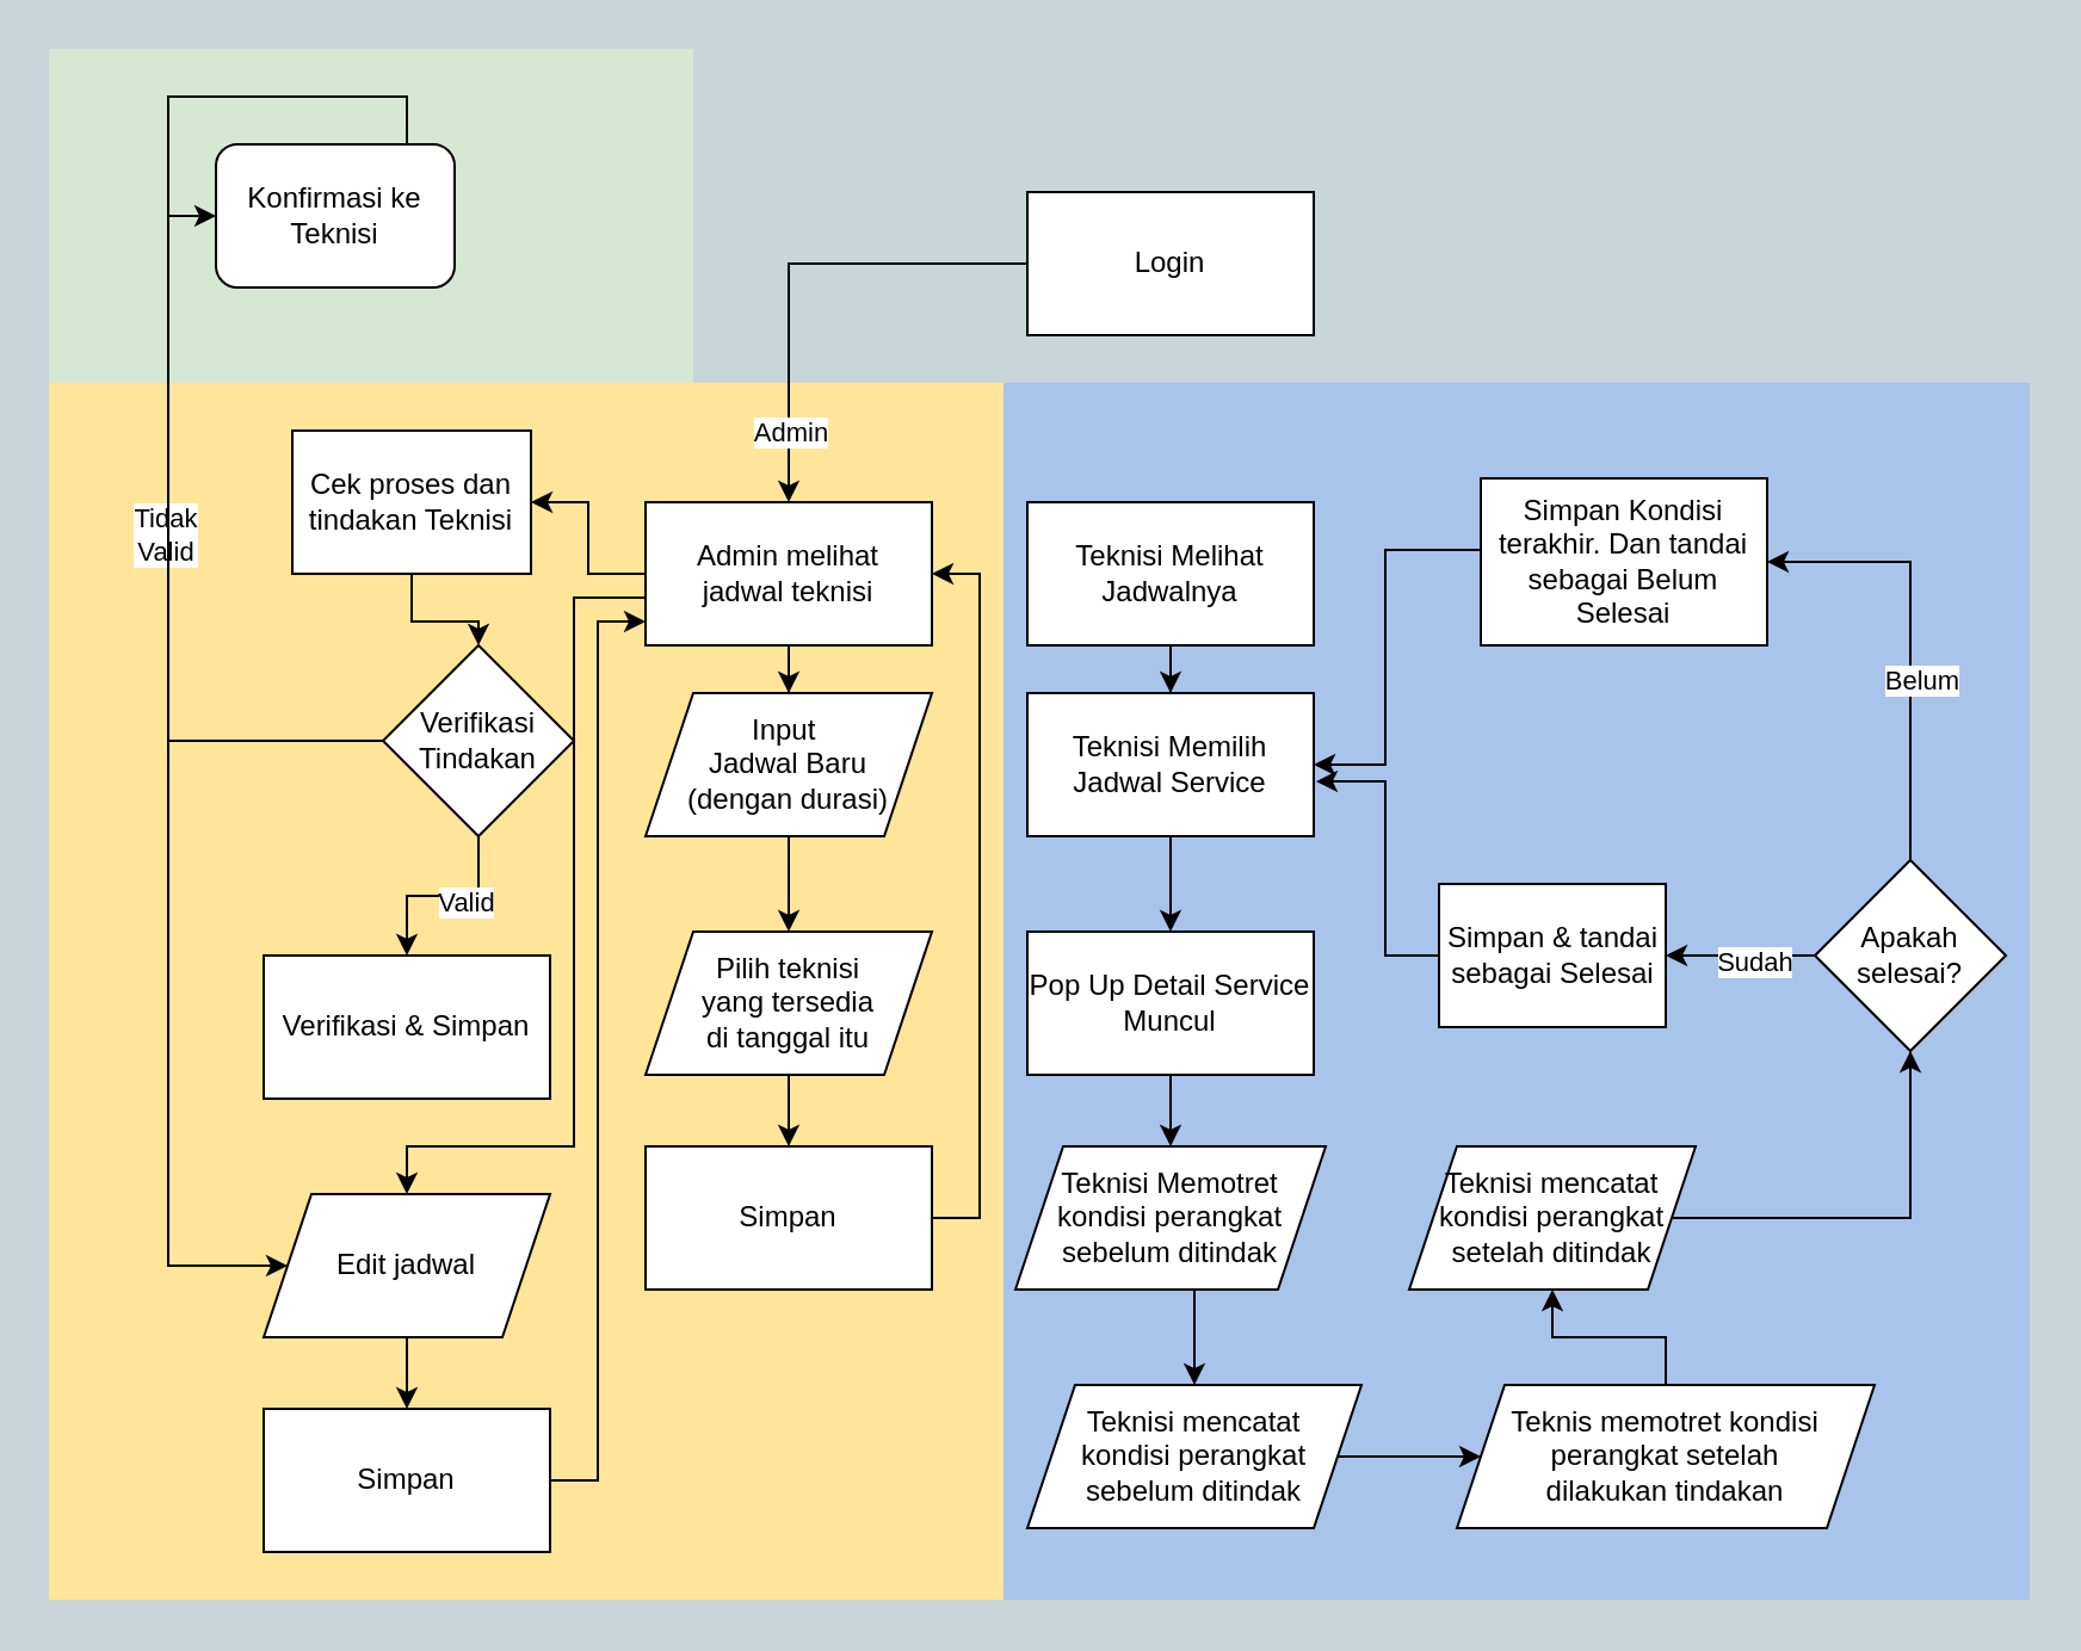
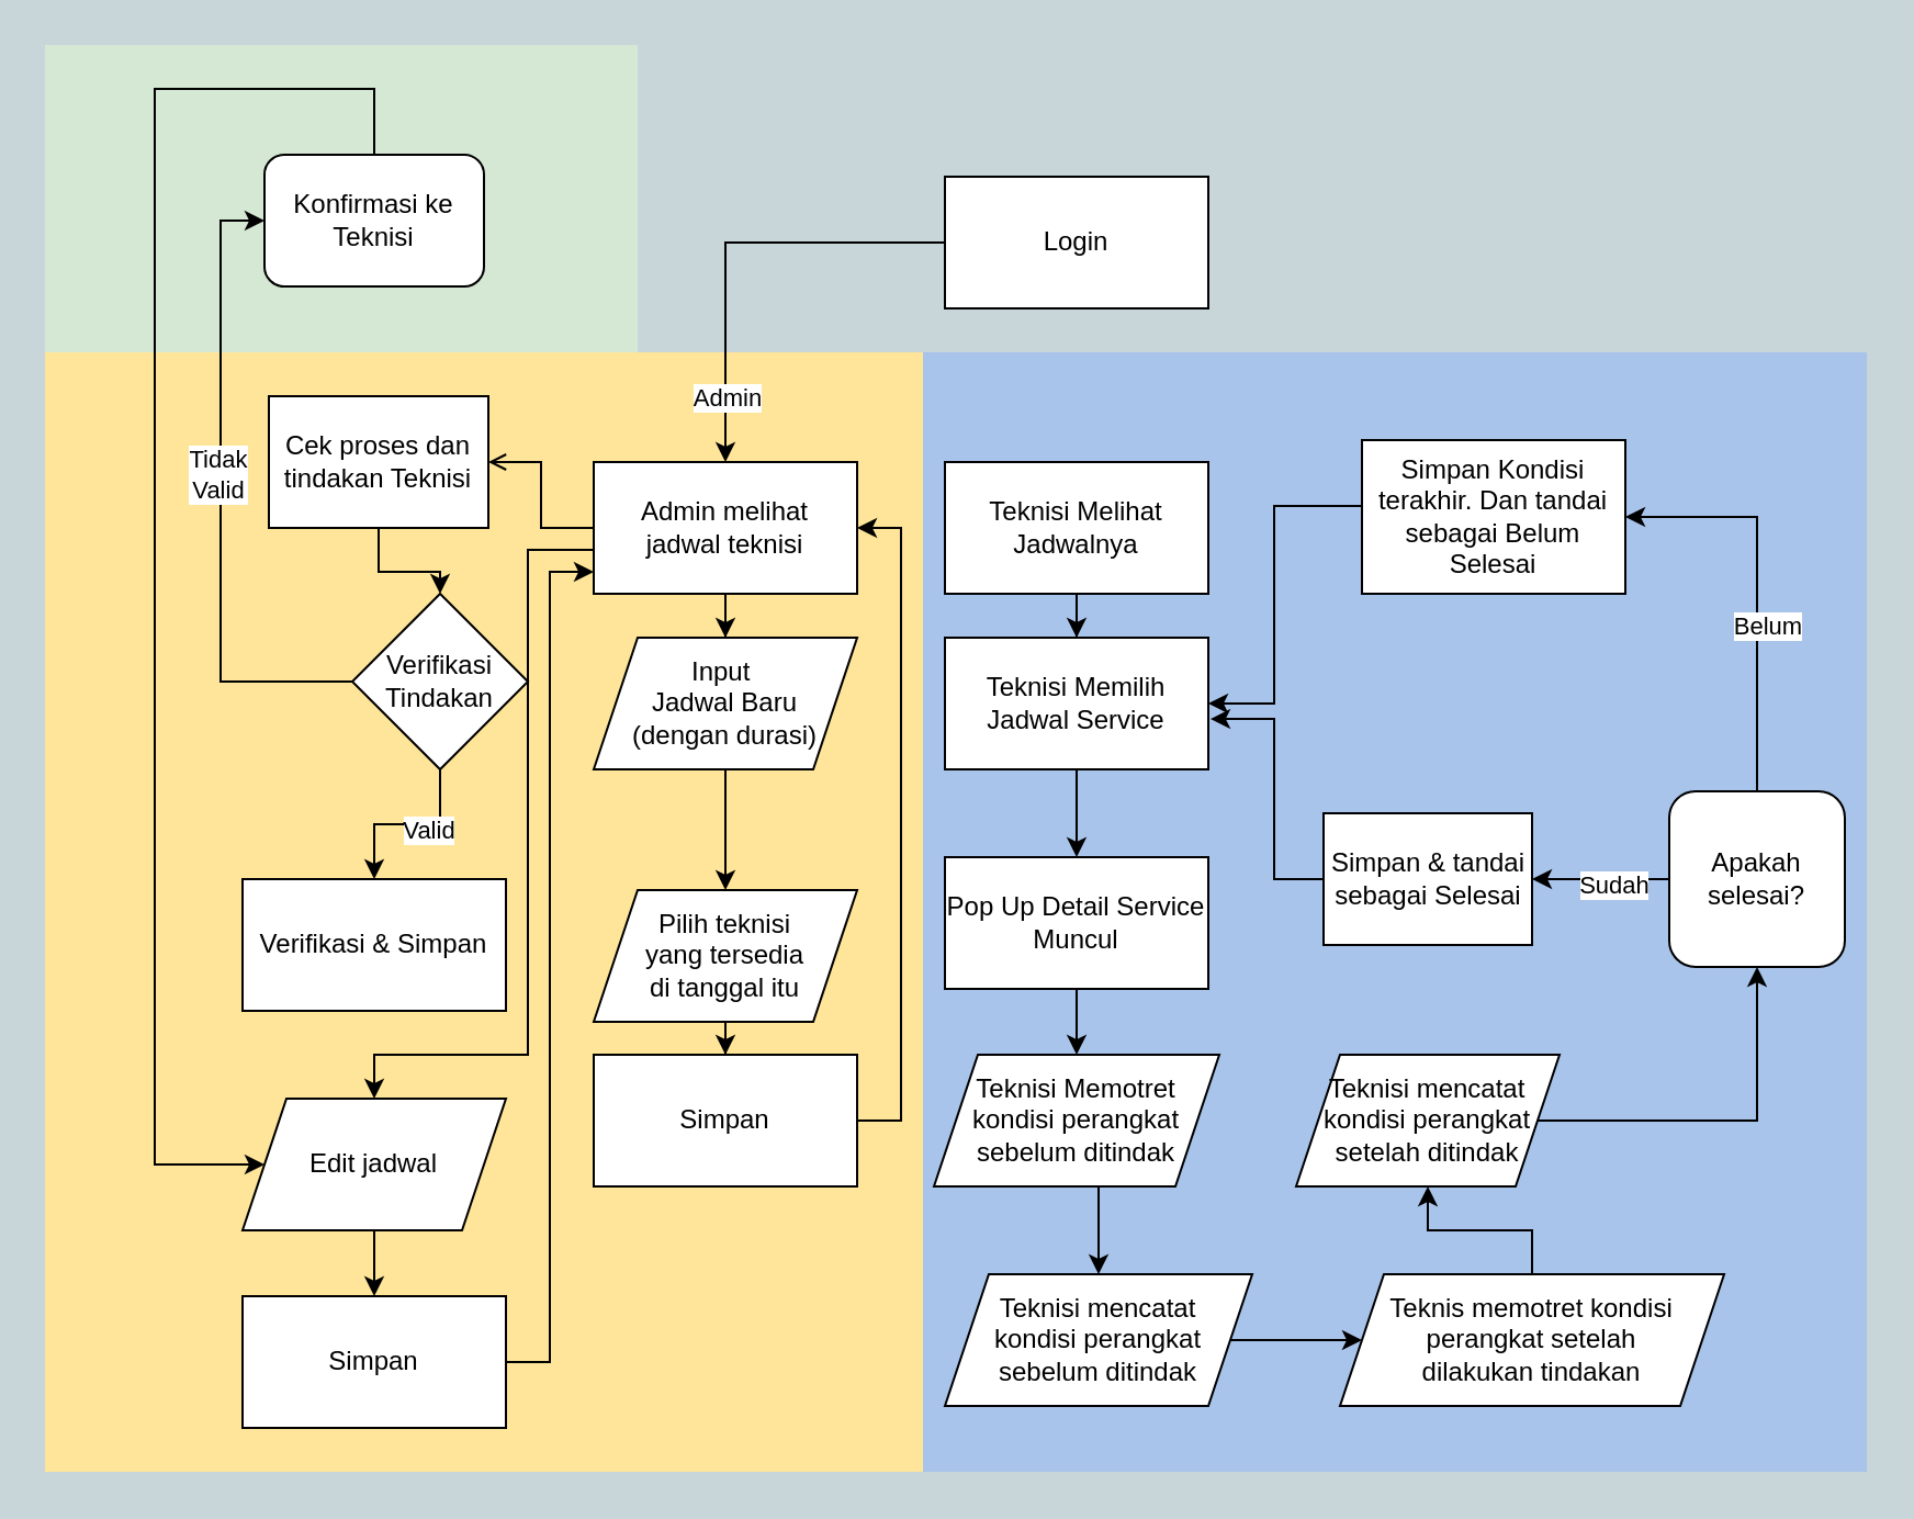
  <mxCell id="0" />
  <mxCell id="1" parent="0" />
  <mxCell id="2" value="" style="rounded=0;whiteSpace=wrap;html=1;strokeColor=none;fillColor=#D5E8D4;" vertex="1" parent="1"><mxGeometry x="20" y="20" width="270" height="140" as="geometry" /></mxCell>
  <mxCell id="3" value="" style="rounded=0;whiteSpace=wrap;html=1;strokeColor=none;fillColor=#FFE599;" vertex="1" parent="1"><mxGeometry x="20" y="160" width="400" height="510" as="geometry" /></mxCell>
  <mxCell id="4" value="" style="rounded=0;whiteSpace=wrap;html=1;strokeColor=none;fillColor=#A9C4EB;" vertex="1" parent="1"><mxGeometry x="420" y="160" width="430" height="510" as="geometry" /></mxCell>
  <mxCell id="5" value="" style="edgeStyle=orthogonalEdgeStyle;rounded=0;orthogonalLoop=1;jettySize=auto;html=1;" parent="1" source="7" target="32" edge="1"><mxGeometry relative="1" as="geometry" /></mxCell>
  <mxCell id="6" value="Admin" style="edgeLabel;html=1;align=center;verticalAlign=middle;resizable=0;points=[];" vertex="1" connectable="0" parent="5"><mxGeometry x="0.461" relative="1" as="geometry"><mxPoint y="24" as="offset" /></mxGeometry></mxCell>
  <mxCell id="7" value="Login" style="rounded=0;whiteSpace=wrap;html=1;" parent="1" vertex="1"><mxGeometry x="430" y="80" width="120" height="60" as="geometry" /></mxCell>
  <mxCell id="8" value="" style="edgeStyle=orthogonalEdgeStyle;rounded=0;orthogonalLoop=1;jettySize=auto;html=1;" parent="1" source="9" target="11" edge="1"><mxGeometry relative="1" as="geometry" /></mxCell>
  <mxCell id="9" value="Teknisi Melihat Jadwalnya" style="rounded=0;whiteSpace=wrap;html=1;" parent="1" vertex="1"><mxGeometry x="430" y="210" width="120" height="60" as="geometry" /></mxCell>
  <mxCell id="10" value="" style="edgeStyle=orthogonalEdgeStyle;rounded=0;orthogonalLoop=1;jettySize=auto;html=1;" parent="1" source="11" target="13" edge="1"><mxGeometry relative="1" as="geometry" /></mxCell>
  <mxCell id="11" value="Teknisi Memilih Jadwal Service" style="rounded=0;whiteSpace=wrap;html=1;" parent="1" vertex="1"><mxGeometry x="430" y="290" width="120" height="60" as="geometry" /></mxCell>
  <mxCell id="12" value="" style="edgeStyle=orthogonalEdgeStyle;rounded=0;orthogonalLoop=1;jettySize=auto;html=1;" parent="1" source="13" target="23" edge="1"><mxGeometry relative="1" as="geometry" /></mxCell>
  <mxCell id="13" value="Pop Up Detail Service Muncul" style="rounded=0;whiteSpace=wrap;html=1;" parent="1" vertex="1"><mxGeometry x="430" y="390" width="120" height="60" as="geometry" /></mxCell>
  <mxCell id="14" value="" style="edgeStyle=orthogonalEdgeStyle;rounded=0;orthogonalLoop=1;jettySize=auto;html=1;exitX=1;exitY=0.5;exitDx=0;exitDy=0;" parent="1" source="28" target="19" edge="1"><mxGeometry relative="1" as="geometry"><mxPoint x="730" y="530" as="sourcePoint" /></mxGeometry></mxCell>
  <mxCell id="15" value="" style="edgeStyle=orthogonalEdgeStyle;rounded=0;orthogonalLoop=1;jettySize=auto;html=1;entryX=1;entryY=0.5;entryDx=0;entryDy=0;" parent="1" source="19" target="39" edge="1"><mxGeometry relative="1" as="geometry"><mxPoint x="705" y="400" as="targetPoint" /></mxGeometry></mxCell>
  <mxCell id="16" value="Sudah" style="edgeLabel;html=1;align=center;verticalAlign=middle;resizable=0;points=[];" parent="15" vertex="1" connectable="0"><mxGeometry x="-0.164" y="2" relative="1" as="geometry"><mxPoint as="offset" /></mxGeometry></mxCell>
  <mxCell id="17" style="edgeStyle=orthogonalEdgeStyle;rounded=0;orthogonalLoop=1;jettySize=auto;html=1;entryX=1;entryY=0.5;entryDx=0;entryDy=0;" edge="1" parent="1" source="19" target="40"><mxGeometry relative="1" as="geometry"><Array as="points"><mxPoint x="800" y="235" /></Array></mxGeometry></mxCell>
  <mxCell id="18" value="Belum" style="edgeLabel;html=1;align=center;verticalAlign=middle;resizable=0;points=[];" vertex="1" connectable="0" parent="17"><mxGeometry x="-0.178" y="-4" relative="1" as="geometry"><mxPoint as="offset" /></mxGeometry></mxCell>
- <mxCell id="19" value="Apakah selesai?" style="rhombus;whiteSpace=wrap;html=1;rounded=0;" parent="1" vertex="1"><mxGeometry x="760" y="360" width="80" height="80" as="geometry" /></mxCell>
+ <mxCell id="19" value="Apakah selesai?" style="whiteSpace=wrap;html=1;rounded=1;" parent="1" vertex="1"><mxGeometry x="760" y="360" width="80" height="80" as="geometry" /></mxCell>
  <mxCell id="20" style="edgeStyle=orthogonalEdgeStyle;rounded=0;orthogonalLoop=1;jettySize=auto;html=1;entryX=1;entryY=0.5;entryDx=0;entryDy=0;" parent="1" source="40" target="11" edge="1"><mxGeometry relative="1" as="geometry"><Array as="points"><mxPoint x="580" y="230" /><mxPoint x="580" y="320" /></Array><mxPoint x="605" y="230" as="sourcePoint" /></mxGeometry></mxCell>
  <mxCell id="21" style="edgeStyle=orthogonalEdgeStyle;rounded=0;orthogonalLoop=1;jettySize=auto;html=1;entryX=1.008;entryY=0.617;entryDx=0;entryDy=0;entryPerimeter=0;" parent="1" target="11" edge="1"><mxGeometry relative="1" as="geometry"><Array as="points"><mxPoint x="580" y="400" /><mxPoint x="580" y="327" /></Array><mxPoint x="605" y="400" as="sourcePoint" /></mxGeometry></mxCell>
  <mxCell id="22" value="" style="edgeStyle=orthogonalEdgeStyle;rounded=0;orthogonalLoop=1;jettySize=auto;html=1;" parent="1" source="23" target="25" edge="1"><mxGeometry relative="1" as="geometry"><Array as="points"><mxPoint x="500" y="550" /><mxPoint x="500" y="550" /></Array></mxGeometry></mxCell>
  <mxCell id="23" value="Teknisi Memotret kondisi perangkat sebelum ditindak" style="shape=parallelogram;perimeter=parallelogramPerimeter;whiteSpace=wrap;html=1;fixedSize=1;rounded=0;" parent="1" vertex="1"><mxGeometry x="425" y="480" width="130" height="60" as="geometry" /></mxCell>
  <mxCell id="24" value="" style="edgeStyle=orthogonalEdgeStyle;rounded=0;orthogonalLoop=1;jettySize=auto;html=1;entryX=0;entryY=0.5;entryDx=0;entryDy=0;" parent="1" source="25" target="27" edge="1"><mxGeometry relative="1" as="geometry"><mxPoint x="610" y="610" as="targetPoint" /></mxGeometry></mxCell>
  <mxCell id="25" value="Teknisi mencatat&lt;div&gt;kondisi perangkat&lt;div&gt;sebelum ditindak&lt;/div&gt;&lt;/div&gt;" style="shape=parallelogram;perimeter=parallelogramPerimeter;whiteSpace=wrap;html=1;fixedSize=1;rounded=0;" parent="1" vertex="1"><mxGeometry x="430" y="580" width="140" height="60" as="geometry" /></mxCell>
  <mxCell id="26" value="" style="edgeStyle=orthogonalEdgeStyle;rounded=0;orthogonalLoop=1;jettySize=auto;html=1;" parent="1" source="27" target="28" edge="1"><mxGeometry relative="1" as="geometry" /></mxCell>
  <mxCell id="27" value="Teknis memotret kondisi perangkat setelah&lt;div&gt;dilakukan tindakan&lt;/div&gt;" style="shape=parallelogram;perimeter=parallelogramPerimeter;whiteSpace=wrap;html=1;fixedSize=1;" parent="1" vertex="1"><mxGeometry x="610" y="580" width="175" height="60" as="geometry" /></mxCell>
  <mxCell id="28" value="Teknisi mencatat kondisi perangkat setelah ditindak" style="shape=parallelogram;perimeter=parallelogramPerimeter;whiteSpace=wrap;html=1;fixedSize=1;" parent="1" vertex="1"><mxGeometry x="590" y="480" width="120" height="60" as="geometry" /></mxCell>
  <mxCell id="29" value="" style="edgeStyle=orthogonalEdgeStyle;rounded=0;orthogonalLoop=1;jettySize=auto;html=1;" edge="1" parent="1" source="32" target="34"><mxGeometry relative="1" as="geometry" /></mxCell>
  <mxCell id="30" value="" style="edgeStyle=orthogonalEdgeStyle;rounded=0;orthogonalLoop=1;jettySize=auto;html=1;entryX=0.5;entryY=0;entryDx=0;entryDy=0;" edge="1" parent="1" source="32" target="42"><mxGeometry relative="1" as="geometry"><mxPoint x="170" y="370" as="targetPoint" /><Array as="points"><mxPoint x="240" y="250" /><mxPoint x="240" y="480" /><mxPoint x="170" y="480" /></Array></mxGeometry></mxCell>
- <mxCell id="31" value="" style="edgeStyle=orthogonalEdgeStyle;rounded=0;orthogonalLoop=1;jettySize=auto;html=1;" edge="1" parent="1" source="32" target="46"><mxGeometry relative="1" as="geometry" /></mxCell>
+ <mxCell id="31" value="" style="edgeStyle=orthogonalEdgeStyle;rounded=0;orthogonalLoop=1;jettySize=auto;html=1;endArrow=open;" edge="1" parent="1" source="32" target="46"><mxGeometry relative="1" as="geometry" /></mxCell>
  <mxCell id="32" value="Admin melihat&lt;div&gt;jadwal teknisi&lt;/div&gt;" style="whiteSpace=wrap;html=1;rounded=0;" parent="1" vertex="1"><mxGeometry x="270" y="210" width="120" height="60" as="geometry" /></mxCell>
  <mxCell id="33" value="" style="edgeStyle=orthogonalEdgeStyle;rounded=0;orthogonalLoop=1;jettySize=auto;html=1;" edge="1" parent="1" source="34" target="36"><mxGeometry relative="1" as="geometry" /></mxCell>
  <mxCell id="34" value="Input&amp;nbsp;&lt;div&gt;Jadwal Baru&lt;div&gt;(dengan durasi)&lt;/div&gt;&lt;/div&gt;" style="shape=parallelogram;perimeter=parallelogramPerimeter;whiteSpace=wrap;html=1;fixedSize=1;rounded=0;" vertex="1" parent="1"><mxGeometry x="270" y="290" width="120" height="60" as="geometry" /></mxCell>
  <mxCell id="35" value="" style="edgeStyle=orthogonalEdgeStyle;rounded=0;orthogonalLoop=1;jettySize=auto;html=1;" edge="1" parent="1" source="36" target="38"><mxGeometry relative="1" as="geometry" /></mxCell>
- <mxCell id="36" value="Pilih teknisi&lt;div&gt;yang tersedia&lt;/div&gt;&lt;div&gt;di tanggal itu&lt;/div&gt;" style="shape=parallelogram;perimeter=parallelogramPerimeter;whiteSpace=wrap;html=1;fixedSize=1;rounded=0;" vertex="1" parent="1"><mxGeometry x="270" y="390" width="120" height="60" as="geometry" /></mxCell>
+ <mxCell id="36" value="Pilih teknisi&lt;div&gt;yang tersedia&lt;/div&gt;&lt;div&gt;di tanggal itu&lt;/div&gt;" style="shape=parallelogram;perimeter=parallelogramPerimeter;whiteSpace=wrap;html=1;fixedSize=1;rounded=0;" vertex="1" parent="1"><mxGeometry x="270" y="405" width="120" height="60" as="geometry" /></mxCell>
  <mxCell id="37" style="edgeStyle=orthogonalEdgeStyle;rounded=0;orthogonalLoop=1;jettySize=auto;html=1;exitX=1;exitY=0.5;exitDx=0;exitDy=0;entryX=1;entryY=0.5;entryDx=0;entryDy=0;" edge="1" parent="1" source="38" target="32"><mxGeometry relative="1" as="geometry"><Array as="points"><mxPoint x="410" y="510" /><mxPoint x="410" y="240" /></Array></mxGeometry></mxCell>
  <mxCell id="38" value="Simpan" style="whiteSpace=wrap;html=1;rounded=0;" vertex="1" parent="1"><mxGeometry x="270" y="480" width="120" height="60" as="geometry" /></mxCell>
  <mxCell id="39" value="Simpan &amp;amp; tandai sebagai Selesai" style="rounded=0;whiteSpace=wrap;html=1;" vertex="1" parent="1"><mxGeometry x="602.5" y="370" width="95" height="60" as="geometry" /></mxCell>
  <mxCell id="40" value="Simpan Kondisi&lt;div&gt;terakhir. Dan tandai sebagai Belum Selesai&lt;/div&gt;" style="rounded=0;whiteSpace=wrap;html=1;" vertex="1" parent="1"><mxGeometry x="620" y="200" width="120" height="70" as="geometry" /></mxCell>
  <mxCell id="41" value="" style="edgeStyle=orthogonalEdgeStyle;rounded=0;orthogonalLoop=1;jettySize=auto;html=1;" edge="1" parent="1" source="42" target="44"><mxGeometry relative="1" as="geometry" /></mxCell>
  <mxCell id="42" value="Edit jadwal" style="shape=parallelogram;perimeter=parallelogramPerimeter;whiteSpace=wrap;html=1;fixedSize=1;rounded=0;" vertex="1" parent="1"><mxGeometry x="110" y="500" width="120" height="60" as="geometry" /></mxCell>
  <mxCell id="43" style="edgeStyle=orthogonalEdgeStyle;rounded=0;orthogonalLoop=1;jettySize=auto;html=1;exitX=1;exitY=0.5;exitDx=0;exitDy=0;" edge="1" parent="1" source="44" target="32"><mxGeometry relative="1" as="geometry"><Array as="points"><mxPoint x="250" y="620" /><mxPoint x="250" y="260" /></Array></mxGeometry></mxCell>
  <mxCell id="44" value="Simpan" style="whiteSpace=wrap;html=1;rounded=0;" vertex="1" parent="1"><mxGeometry x="110" y="590" width="120" height="60" as="geometry" /></mxCell>
  <mxCell id="45" style="edgeStyle=orthogonalEdgeStyle;rounded=0;orthogonalLoop=1;jettySize=auto;html=1;exitX=0.5;exitY=1;exitDx=0;exitDy=0;entryX=0.5;entryY=0;entryDx=0;entryDy=0;" edge="1" parent="1" source="46" target="51"><mxGeometry relative="1" as="geometry" /></mxCell>
  <mxCell id="46" value="Cek proses dan tindakan Teknisi" style="whiteSpace=wrap;html=1;rounded=0;" vertex="1" parent="1"><mxGeometry x="122" y="180" width="100" height="60" as="geometry" /></mxCell>
  <mxCell id="47" value="" style="edgeStyle=orthogonalEdgeStyle;rounded=0;orthogonalLoop=1;jettySize=auto;html=1;" edge="1" parent="1" source="51" target="52"><mxGeometry relative="1" as="geometry" /></mxCell>
  <mxCell id="48" value="Valid" style="edgeLabel;html=1;align=center;verticalAlign=middle;resizable=0;points=[];" vertex="1" connectable="0" parent="47"><mxGeometry x="-0.233" y="2" relative="1" as="geometry"><mxPoint as="offset" /></mxGeometry></mxCell>
  <mxCell id="49" style="edgeStyle=orthogonalEdgeStyle;rounded=0;orthogonalLoop=1;jettySize=auto;html=1;exitX=0;exitY=0.5;exitDx=0;exitDy=0;entryX=0;entryY=0.5;entryDx=0;entryDy=0;" edge="1" parent="1" source="51" target="54"><mxGeometry relative="1" as="geometry" /></mxCell>
  <mxCell id="50" value="Tidak&lt;div&gt;Valid&lt;/div&gt;" style="edgeLabel;html=1;align=center;verticalAlign=middle;resizable=0;points=[];fillColor=#FF9933;" vertex="1" connectable="0" parent="49"><mxGeometry x="0.07" y="2" relative="1" as="geometry"><mxPoint as="offset" /></mxGeometry></mxCell>
  <mxCell id="51" value="Verifikasi&lt;div&gt;Tindakan&lt;/div&gt;" style="rhombus;whiteSpace=wrap;html=1;" vertex="1" parent="1"><mxGeometry x="160" y="270" width="80" height="80" as="geometry" /></mxCell>
  <mxCell id="52" value="Verifikasi &amp;amp; Simpan" style="whiteSpace=wrap;html=1;" vertex="1" parent="1"><mxGeometry x="110" y="400" width="120" height="60" as="geometry" /></mxCell>
  <mxCell id="53" style="edgeStyle=orthogonalEdgeStyle;rounded=0;orthogonalLoop=1;jettySize=auto;html=1;" edge="1" parent="1" source="54" target="42"><mxGeometry relative="1" as="geometry"><mxPoint x="40" y="550" as="targetPoint" /><Array as="points"><mxPoint x="170" y="40" /><mxPoint x="70" y="40" /><mxPoint x="70" y="530" /></Array></mxGeometry></mxCell>
- <mxCell id="54" value="Konfirmasi ke&lt;div&gt;Teknisi&lt;/div&gt;" style="rounded=1;whiteSpace=wrap;html=1;" vertex="1" parent="1"><mxGeometry x="90" y="60" width="100" height="60" as="geometry" /></mxCell>
+ <mxCell id="54" value="Konfirmasi ke&lt;div&gt;Teknisi&lt;/div&gt;" style="rounded=1;whiteSpace=wrap;html=1;" vertex="1" parent="1"><mxGeometry x="120" y="70" width="100" height="60" as="geometry" /></mxCell>
